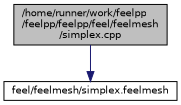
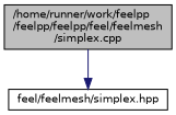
  digraph {
    node [color=black fontname=Helvetica fontsize=10 shape=record style=filled]
    n1 [fillcolor=grey75 fontcolor=black height=0.2 label="/home/runner/work/feelpp\l/feelpp/feelpp/feel/feelmesh\l/simplex.cpp" width=0.4]
-   n2 [fillcolor=white height=0.2 label="feel/feelmesh/simplex.feelmesh" width=0.4]
+   n2 [fillcolor=white height=0.2 label="feel/feelmesh/simplex.hpp" width=0.4]
    n1 -> n2 [color=midnightblue fontname=Helvetica fontsize=10 labelfontname=Helvetica labelfontsize=10 style=solid]
  }
